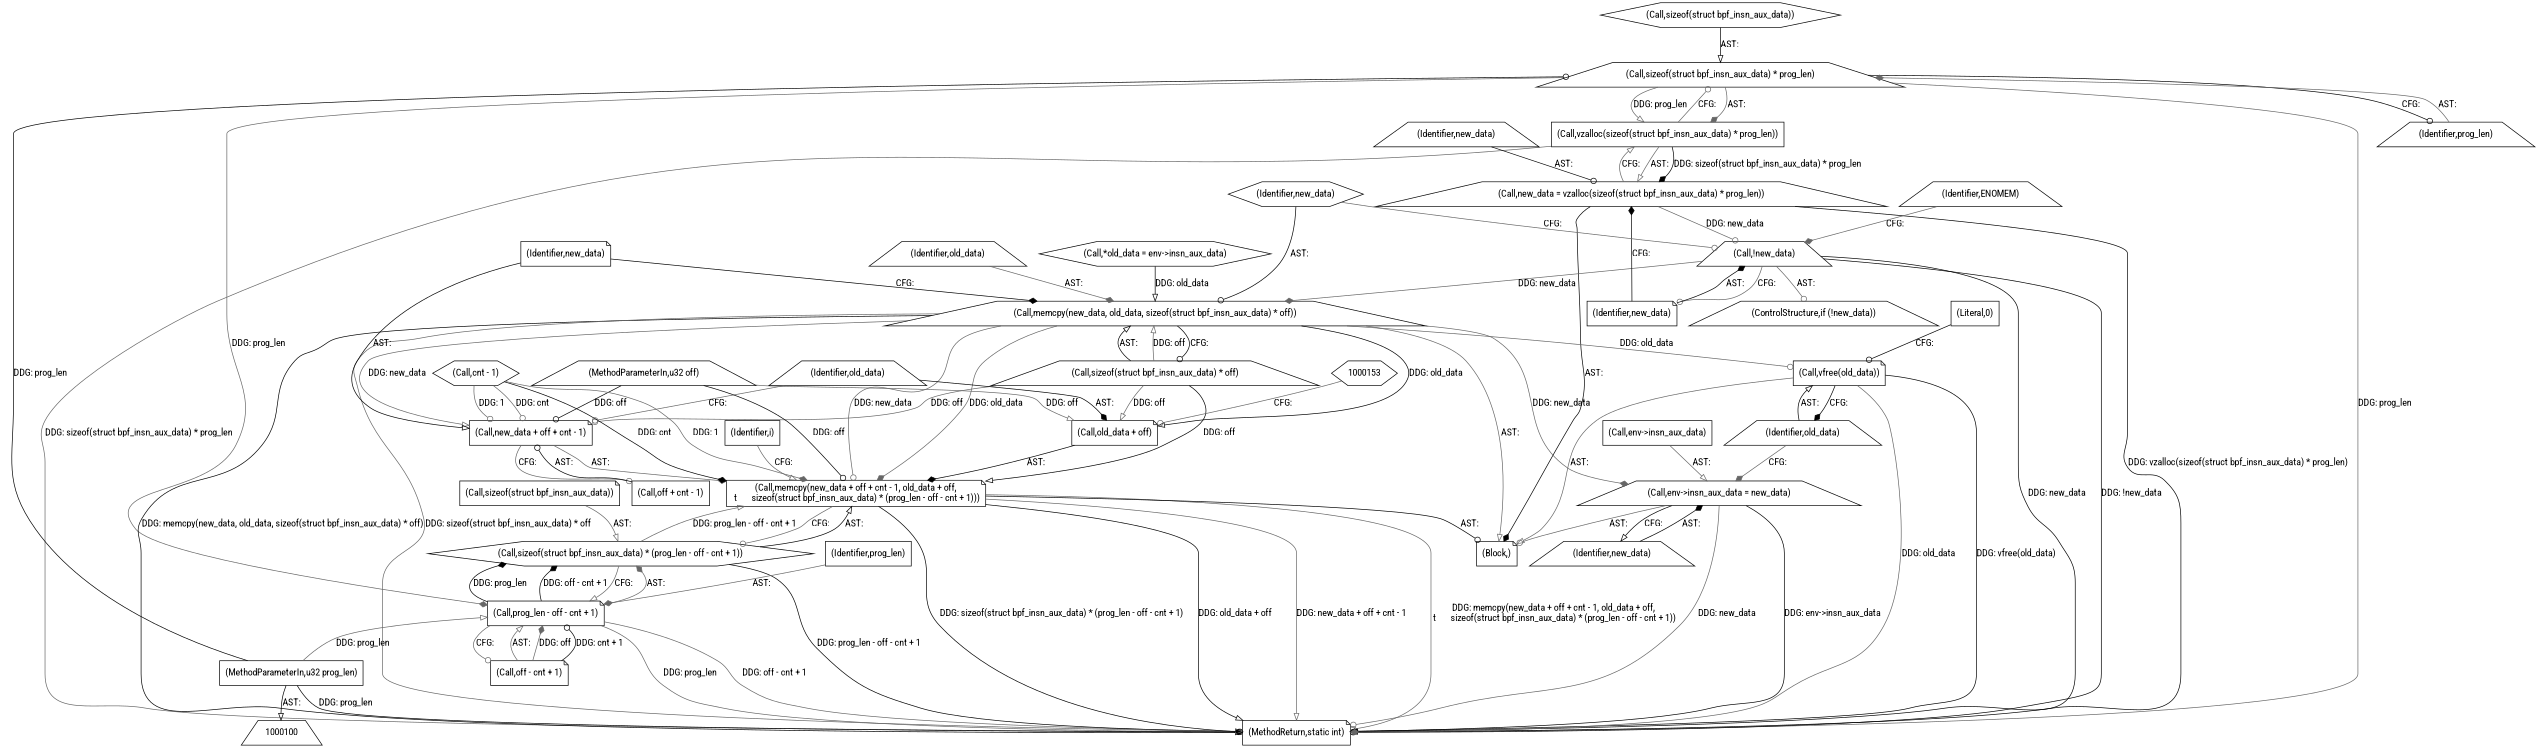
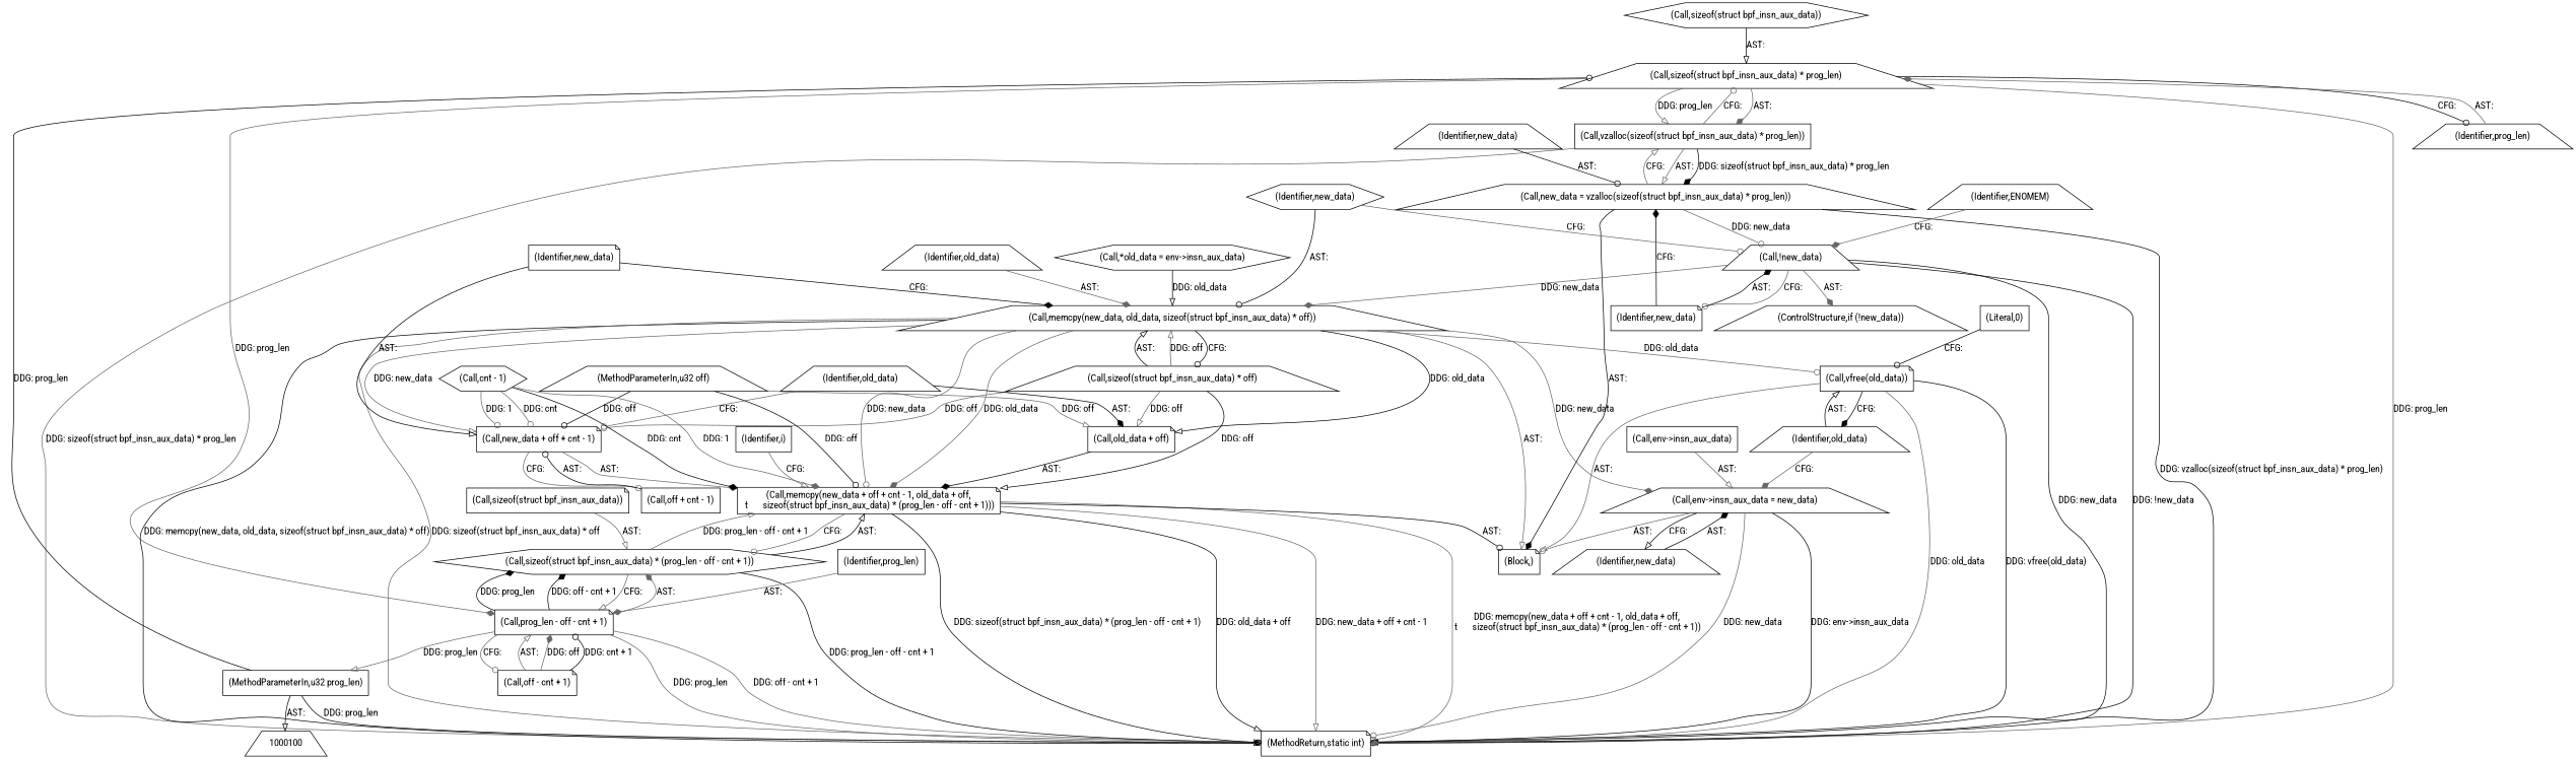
  digraph {
    fontname="Roboto Condensed"
    node [fontname="Roboto Condensed" shape=trapezium]
    edge [arrowhead=onormal color=gray40 fontname="Roboto Condensed"]
    n1 [label="(Call,sizeof(struct bpf_insn_aux_data) * prog_len)"]
    n2 [label="(Call,vzalloc(sizeof(struct bpf_insn_aux_data) * prog_len))" shape=box]
    n3 [label="(Call,prog_len - off - cnt + 1)" shape=note]
    n4 [label="(Identifier,prog_len)"]
    n5 [label="(MethodReturn,static int)" shape=note]
    n6 [label="(Call,new_data = vzalloc(sizeof(struct bpf_insn_aux_data) * prog_len))"]
    n7 [label="(Call,sizeof(struct bpf_insn_aux_data) * (prog_len - off - cnt + 1))" shape=hexagon]
    n8 [label="(Call,off - cnt + 1)" shape=note]
    n9 [label="(MethodParameterIn,u32 prog_len)" shape=box]
    1000100
    n11 [label="(Call,!new_data)"]
    n12 [label="(Block,)" shape=note]
    n13 [label="(Call,memcpy(new_data, old_data, sizeof(struct bpf_insn_aux_data) * off))"]
    n14 [label="(Identifier,new_data)" shape=note]
    n15 [label="(ControlStructure,if (!new_data))"]
    n16 [label="(Call,memcpy(new_data + off + cnt - 1, old_data + off,\n \t       sizeof(struct bpf_insn_aux_data) * (prog_len - off - cnt + 1)))" shape=note]
    n17 [label="(Call,new_data + off + cnt - 1)" shape=note]
    n18 [label="(Call,old_data + off)" shape=note]
    n19 [label="(Call,env->insn_aux_data = new_data)"]
    n20 [label="(Call,vfree(old_data))" shape=note]
    n21 [label="(Call,sizeof(struct bpf_insn_aux_data) * off)"]
    n22 [label="(Call,off + cnt - 1)" shape=box]
    n23 [label="(Identifier,new_data)"]
    n24 [label="(Identifier,old_data)"]
    n25 [label="(Identifier,new_data)" shape=note]
    n26 [label="(MethodParameterIn,u32 off)"]
    n27 [label="(Call,*old_data = env->insn_aux_data)" shape=hexagon]
    n28 [label="(Identifier,i)" shape=box]
    n29 [label="(Identifier,prog_len)" shape=box]
    n30 [label="(Identifier,old_data)"]
    n31 [label="(Identifier,new_data)" shape=hexagon]
    n32 [label="(Call,cnt - 1)" shape=hexagon]
    n33 [label="(Identifier,old_data)"]
    n34 [label="(Literal,0)" shape=box]
    n35 [label="(Call,sizeof(struct bpf_insn_aux_data))" shape=note]
    n36 [label="(Identifier,ENOMEM)"]
    n37 [label="(Identifier,new_data)"]
    n38 [label="(Call,env->insn_aux_data)" shape=box]
    n39 [label="(Call,sizeof(struct bpf_insn_aux_data))" shape=hexagon]
-   1000153 [shape=hexagon]
    n1 -> n2 [arrowhead=diamond label="AST: "]
    n1 -> n2 [label="DDG: prog_len"]
    n1 -> n3 [arrowhead=diamond label="DDG: prog_len"]
    n1 -> n4 [arrowhead=odot color=black label="CFG: "]
    n1 -> n5 [arrowhead=odot label="DDG: prog_len"]
    n2 -> n1 [arrowhead=odot label="CFG: "]
    n2 -> n5 [arrowhead=diamond label="DDG: sizeof(struct bpf_insn_aux_data) * prog_len"]
    n2 -> n6 [label="AST: "]
    n2 -> n6 [arrowhead=diamond color=black label="DDG: sizeof(struct bpf_insn_aux_data) * prog_len"]
    n3 -> n5 [arrowhead=odot label="DDG: prog_len"]
    n3 -> n5 [label="DDG: off - cnt + 1"]
    n3 -> n7 [arrowhead=diamond label="AST: "]
    n3 -> n7 [arrowhead=diamond color=black label="DDG: prog_len"]
    n3 -> n7 [arrowhead=diamond color=black label="DDG: off - cnt + 1"]
    n3 -> n8 [arrowhead=odot label="CFG: "]
    n4 -> n1 [arrowhead=diamond label="AST: "]
    n6 -> n2 [label="CFG: "]
    n6 -> n5 [color=black label="DDG: vzalloc(sizeof(struct bpf_insn_aux_data) * prog_len)"]
    n6 -> n11 [arrowhead=odot label="DDG: new_data"]
    n6 -> n12 [arrowhead=diamond color=black label="AST: "]
    n7 -> n3 [label="CFG: "]
    n7 -> n5 [color=black label="DDG: prog_len - off - cnt + 1"]
    n7 -> n16 [color=black label="AST: "]
    n7 -> n16 [label="DDG: prog_len - off - cnt + 1"]
    n8 -> n3 [label="AST: "]
    n8 -> n3 [arrowhead=diamond label="DDG: off"]
    n8 -> n3 [arrowhead=odot color=black label="DDG: cnt + 1"]
    n9 -> n1 [arrowhead=odot color=black label="DDG: prog_len"]
-   n9 -> n3 [label="DDG: prog_len"]
+   n3 -> n9 [label="DDG: prog_len"]
    n9 -> n5 [arrowhead=diamond color=black label="DDG: prog_len"]
    n9 -> 1000100 [color=black label="AST: "]
    n11 -> n5 [color=black label="DDG: new_data"]
    n11 -> n5 [arrowhead=odot color=black label="DDG: !new_data"]
    n11 -> n13 [arrowhead=diamond label="DDG: new_data"]
    n11 -> n14 [arrowhead=odot label="CFG: "]
-   n11 -> n15 [arrowhead=odot label="AST: "]
+   n11 -> n15 [arrowhead=diamond label="AST: "]
    n13 -> n5 [color=black label="DDG: memcpy(new_data, old_data, sizeof(struct bpf_insn_aux_data) * off)"]
    n13 -> n5 [label="DDG: sizeof(struct bpf_insn_aux_data) * off"]
    n13 -> n12 [label="AST: "]
    n13 -> n16 [arrowhead=odot label="DDG: new_data"]
    n13 -> n16 [arrowhead=diamond label="DDG: old_data"]
    n13 -> n17 [label="DDG: new_data"]
    n13 -> n18 [color=black label="DDG: old_data"]
    n13 -> n19 [arrowhead=diamond label="DDG: new_data"]
    n13 -> n20 [arrowhead=odot label="DDG: old_data"]
    n13 -> n21 [arrowhead=odot color=black label="CFG: "]
    n14 -> n6 [arrowhead=diamond color=black label="CFG: "]
    n14 -> n11 [arrowhead=diamond color=black label="AST: "]
    n16 -> n5 [arrowhead=odot color=black label="DDG: sizeof(struct bpf_insn_aux_data) * (prog_len - off - cnt + 1)"]
    n16 -> n5 [color=black label="DDG: old_data + off"]
    n16 -> n5 [label="DDG: new_data + off + cnt - 1"]
    n16 -> n5 [arrowhead=odot label="DDG: memcpy(new_data + off + cnt - 1, old_data + off,\n \t       sizeof(struct bpf_insn_aux_data) * (prog_len - off - cnt + 1))"]
    n16 -> n7 [arrowhead=odot label="CFG: "]
    n16 -> n12 [arrowhead=odot color=black label="AST: "]
    n17 -> n16 [arrowhead=diamond label="AST: "]
    n17 -> n22 [arrowhead=odot label="CFG: "]
    n18 -> n16 [arrowhead=diamond color=black label="AST: "]
    n19 -> n5 [arrowhead=diamond color=black label="DDG: env->insn_aux_data"]
    n19 -> n5 [arrowhead=odot label="DDG: new_data"]
    n19 -> n12 [arrowhead=odot label="AST: "]
    n19 -> n23 [color=black label="CFG: "]
    n20 -> n5 [color=black label="DDG: vfree(old_data)"]
    n20 -> n5 [arrowhead=diamond label="DDG: old_data"]
    n20 -> n12 [label="AST: "]
    n20 -> n24 [arrowhead=diamond color=black label="CFG: "]
    n21 -> n13 [color=black label="AST: "]
    n21 -> n13 [label="DDG: off"]
    n21 -> n16 [color=black label="DDG: off"]
    n21 -> n17 [arrowhead=odot label="DDG: off"]
    n21 -> n18 [label="DDG: off"]
    n22 -> n17 [arrowhead=odot color=black label="AST: "]
    n23 -> n19 [arrowhead=diamond color=black label="AST: "]
    n24 -> n19 [arrowhead=diamond label="CFG: "]
    n24 -> n20 [color=black label="AST: "]
    n25 -> n13 [arrowhead=diamond color=black label="CFG: "]
    n25 -> n17 [color=black label="AST: "]
    n26 -> n16 [arrowhead=odot color=black label="DDG: off"]
    n26 -> n17 [arrowhead=odot color=black label="DDG: off"]
    n26 -> n18 [label="DDG: off"]
    n27 -> n13 [color=black label="DDG: old_data"]
    n28 -> n16 [label="CFG: "]
    n29 -> n3 [arrowhead=diamond label="AST: "]
    n30 -> n13 [arrowhead=diamond label="AST: "]
    n31 -> n11 [arrowhead=odot label="CFG: "]
    n31 -> n13 [arrowhead=odot color=black label="AST: "]
    n32 -> n16 [arrowhead=diamond color=black label="DDG: cnt"]
    n32 -> n16 [arrowhead=diamond label="DDG: 1"]
    n32 -> n17 [arrowhead=odot label="DDG: cnt"]
    n32 -> n17 [arrowhead=odot label="DDG: 1"]
    n33 -> n17 [arrowhead=odot label="CFG: "]
    n33 -> n18 [arrowhead=diamond color=black label="AST: "]
    n34 -> n20 [arrowhead=odot color=black label="CFG: "]
    n35 -> n7 [label="AST: "]
    n36 -> n11 [arrowhead=diamond label="CFG: "]
    n37 -> n6 [arrowhead=odot color=black label="AST: "]
    n38 -> n19 [label="AST: "]
    n39 -> n1 [color=black label="AST: "]
-   1000153 -> n18 [arrowhead=odot label="CFG: "]
  }
